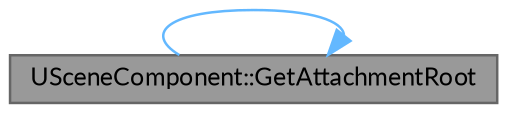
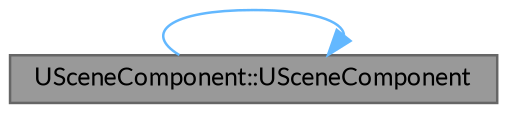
  digraph {
    rankdir=RL
    fontname=Lato
-   n1 [color=gray40 fillcolor=grey60 fontcolor=black fontname=Lato fontsize=10 height=0.2 label="USceneComponent::GetAttachmentRoot" shape=box style=filled width=0.4]
+   n1 [color=gray40 fillcolor=grey60 fontcolor=black fontname=Lato fontsize=10 height=0.2 label="USceneComponent::USceneComponent" shape=box style=filled width=0.4]
    n1 -> n1 [color=steelblue1 dir=back fontname=Lato fontsize=10 labelfontname=Helvetica labelfontsize=10 style=solid]
  }
